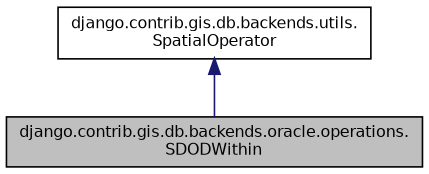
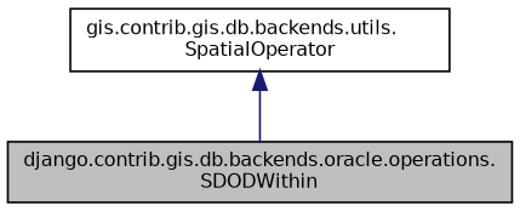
  digraph {
    node [color=black fontname=Helvetica fontsize=10 shape=record style=filled]
    n1 [fillcolor=grey75 fontcolor=black height=0.2 label="django.contrib.gis.db.backends.oracle.operations.\lSDODWithin" width=0.4]
-   n2 [fillcolor=white height=0.2 label="django.contrib.gis.db.backends.utils.\lSpatialOperator" width=0.4]
+   n2 [fillcolor=white height=0.2 label="gis.contrib.gis.db.backends.utils.\lSpatialOperator" width=0.4]
    n2 -> n1 [color=midnightblue dir=back fontname=Helvetica fontsize=10 labelfontname=Helvetica labelfontsize=10 style=solid]
  }
